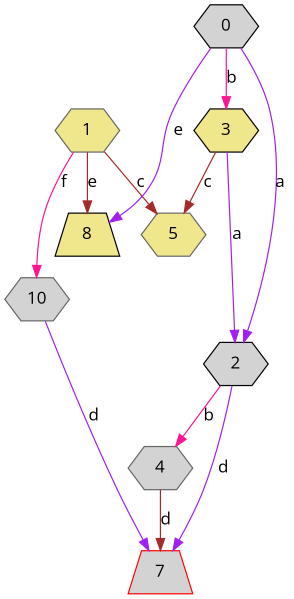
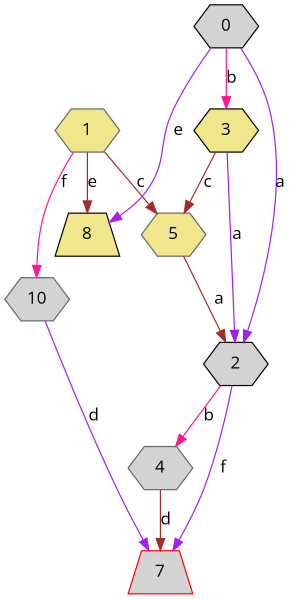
  strict digraph {
    fontname="Open Sans"
    node [color=gray40 fillcolor=lightgrey fontname="Open Sans" shape=hexagon style=filled]
    edge [color=brown fontname="Open Sans"]
    1 [fillcolor=khaki]
    5 [fillcolor=khaki]
    8 [color=black fillcolor=khaki shape=trapezium]
    10
    2 [color=black]
    7 [color=red shape=trapezium]
    4
    3 [color=black fillcolor=khaki]
    0 [color=black]
    1 -> 5 [label=c]
    1 -> 8 [label=e]
    1 -> 10 [color=deeppink label=f]
+   5 -> 2 [label=a]
    10 -> 7 [color=purple label=d]
-   2 -> 7 [color=purple label=d]
+   2 -> 7 [color=purple label=f]
    2 -> 4 [color=deeppink label=b]
    4 -> 7 [label=d]
    3 -> 5 [label=c]
    3 -> 2 [color=purple label=a]
    0 -> 8 [color=purple label=e]
    0 -> 2 [color=purple label=a]
    0 -> 3 [color=deeppink label=b]
  }
